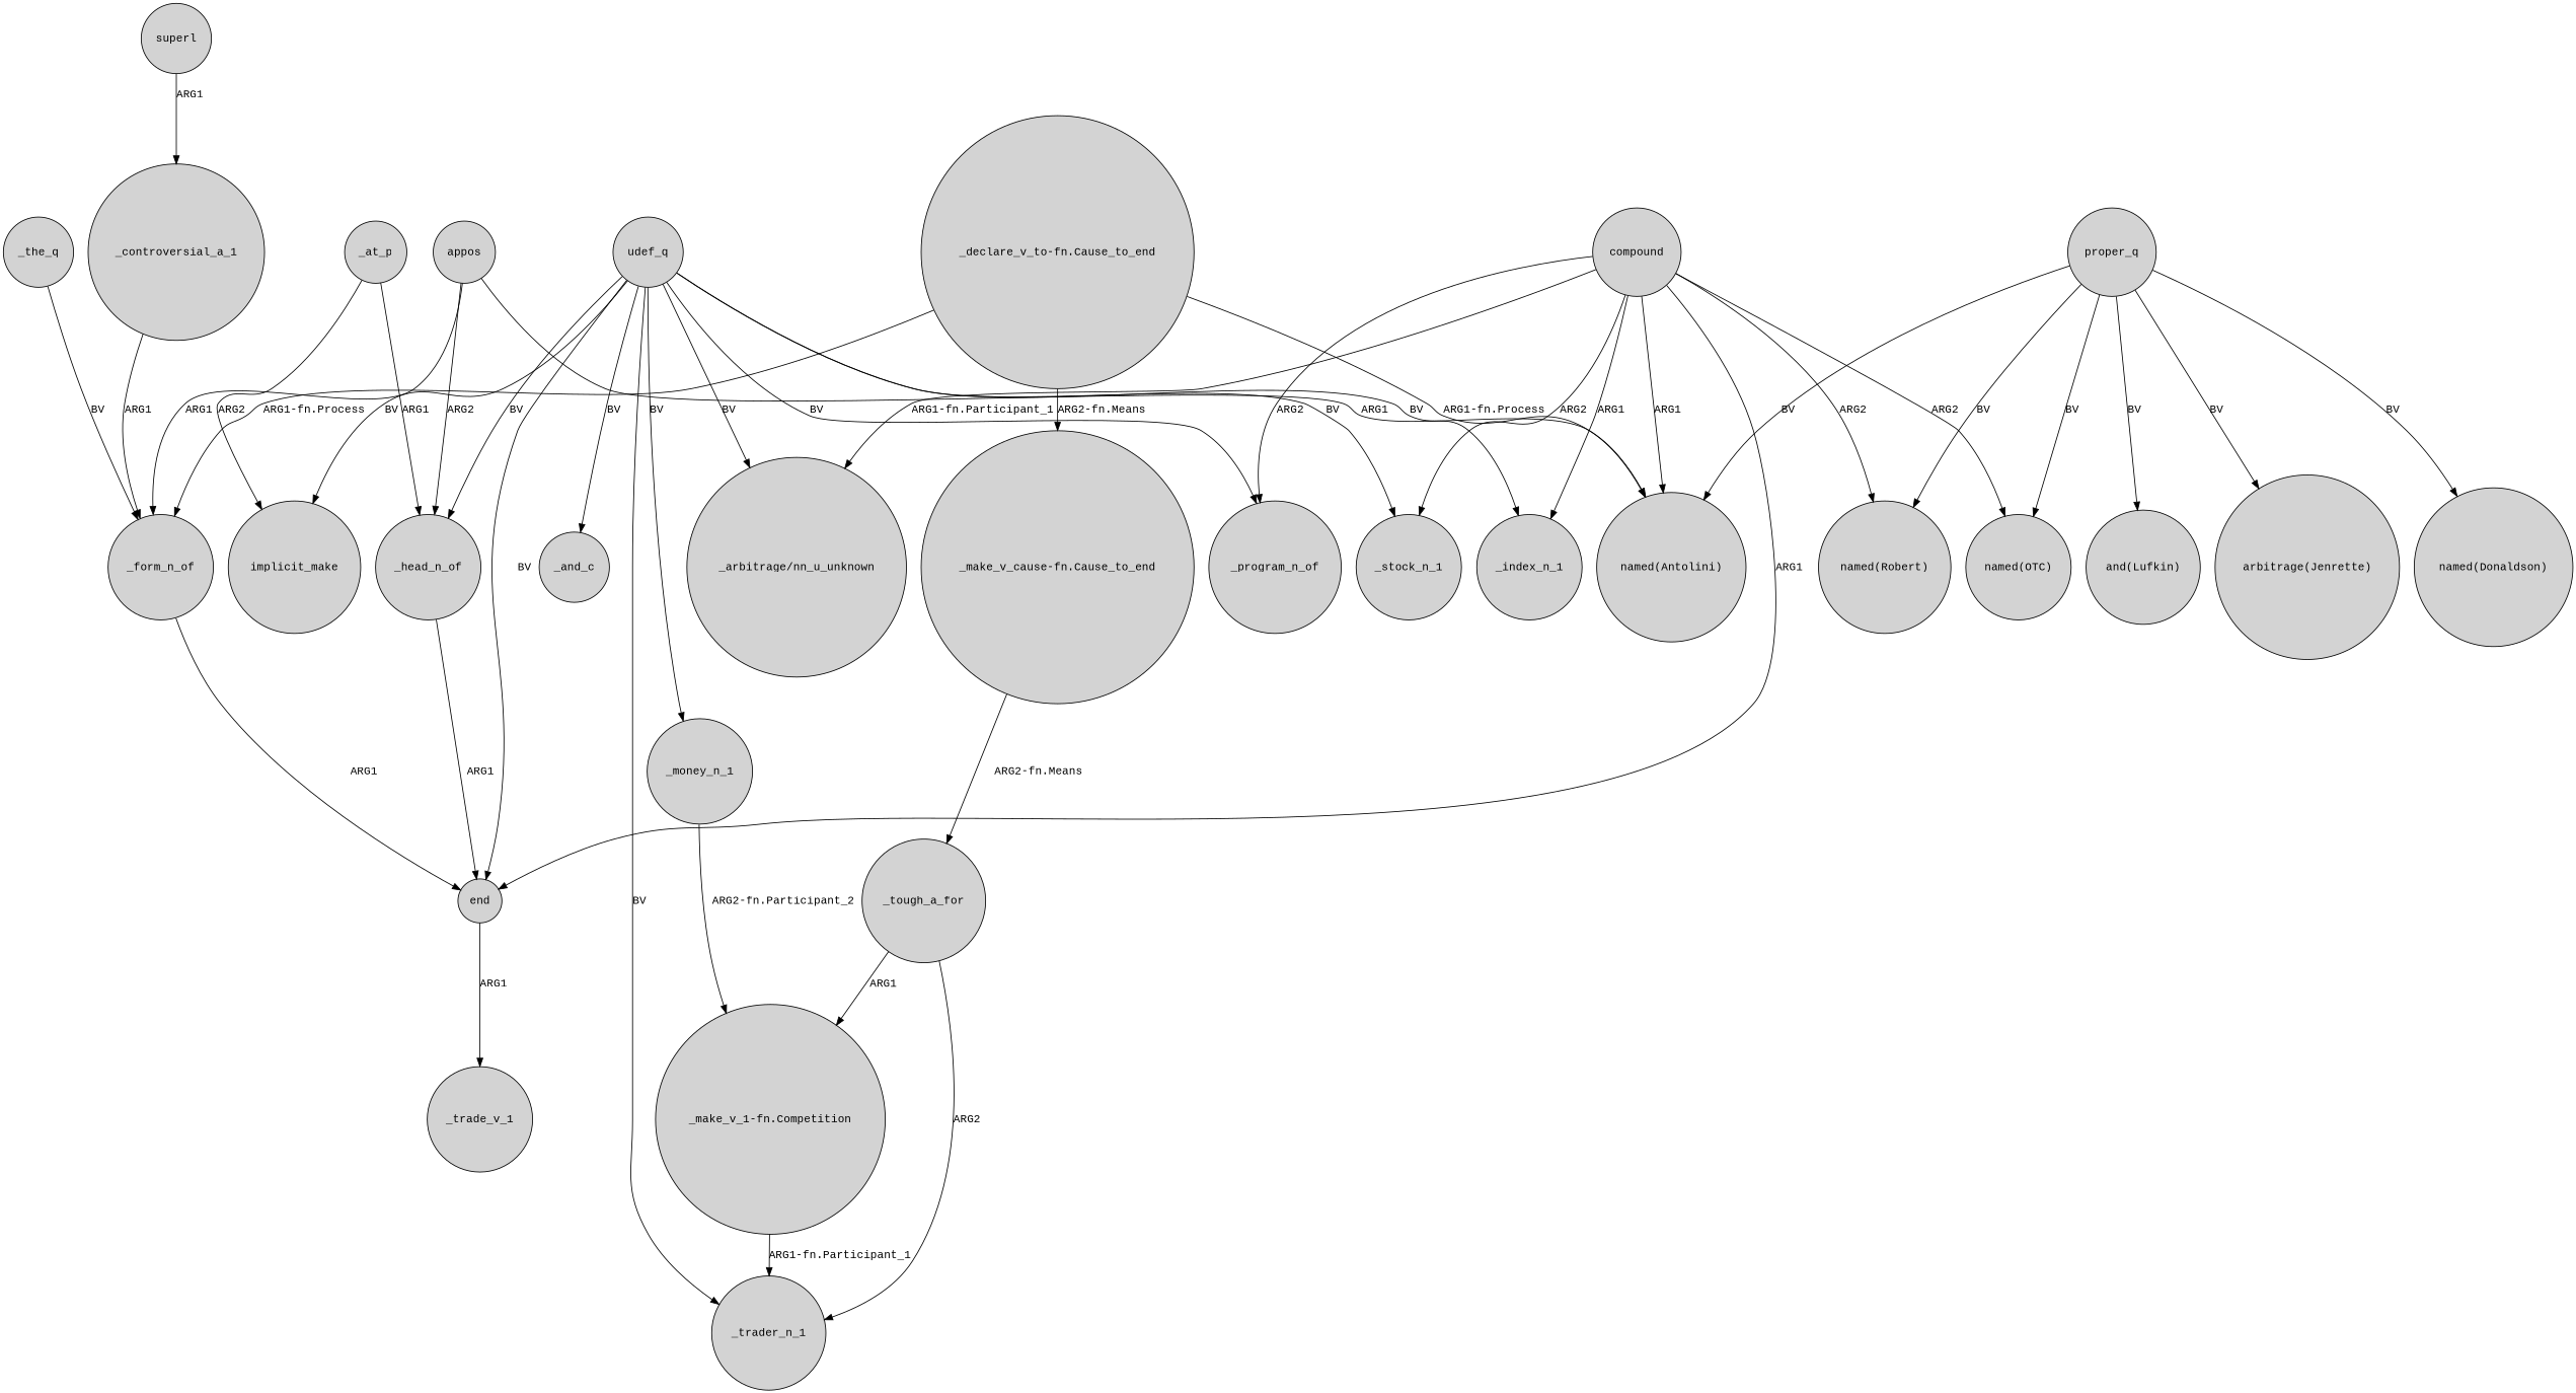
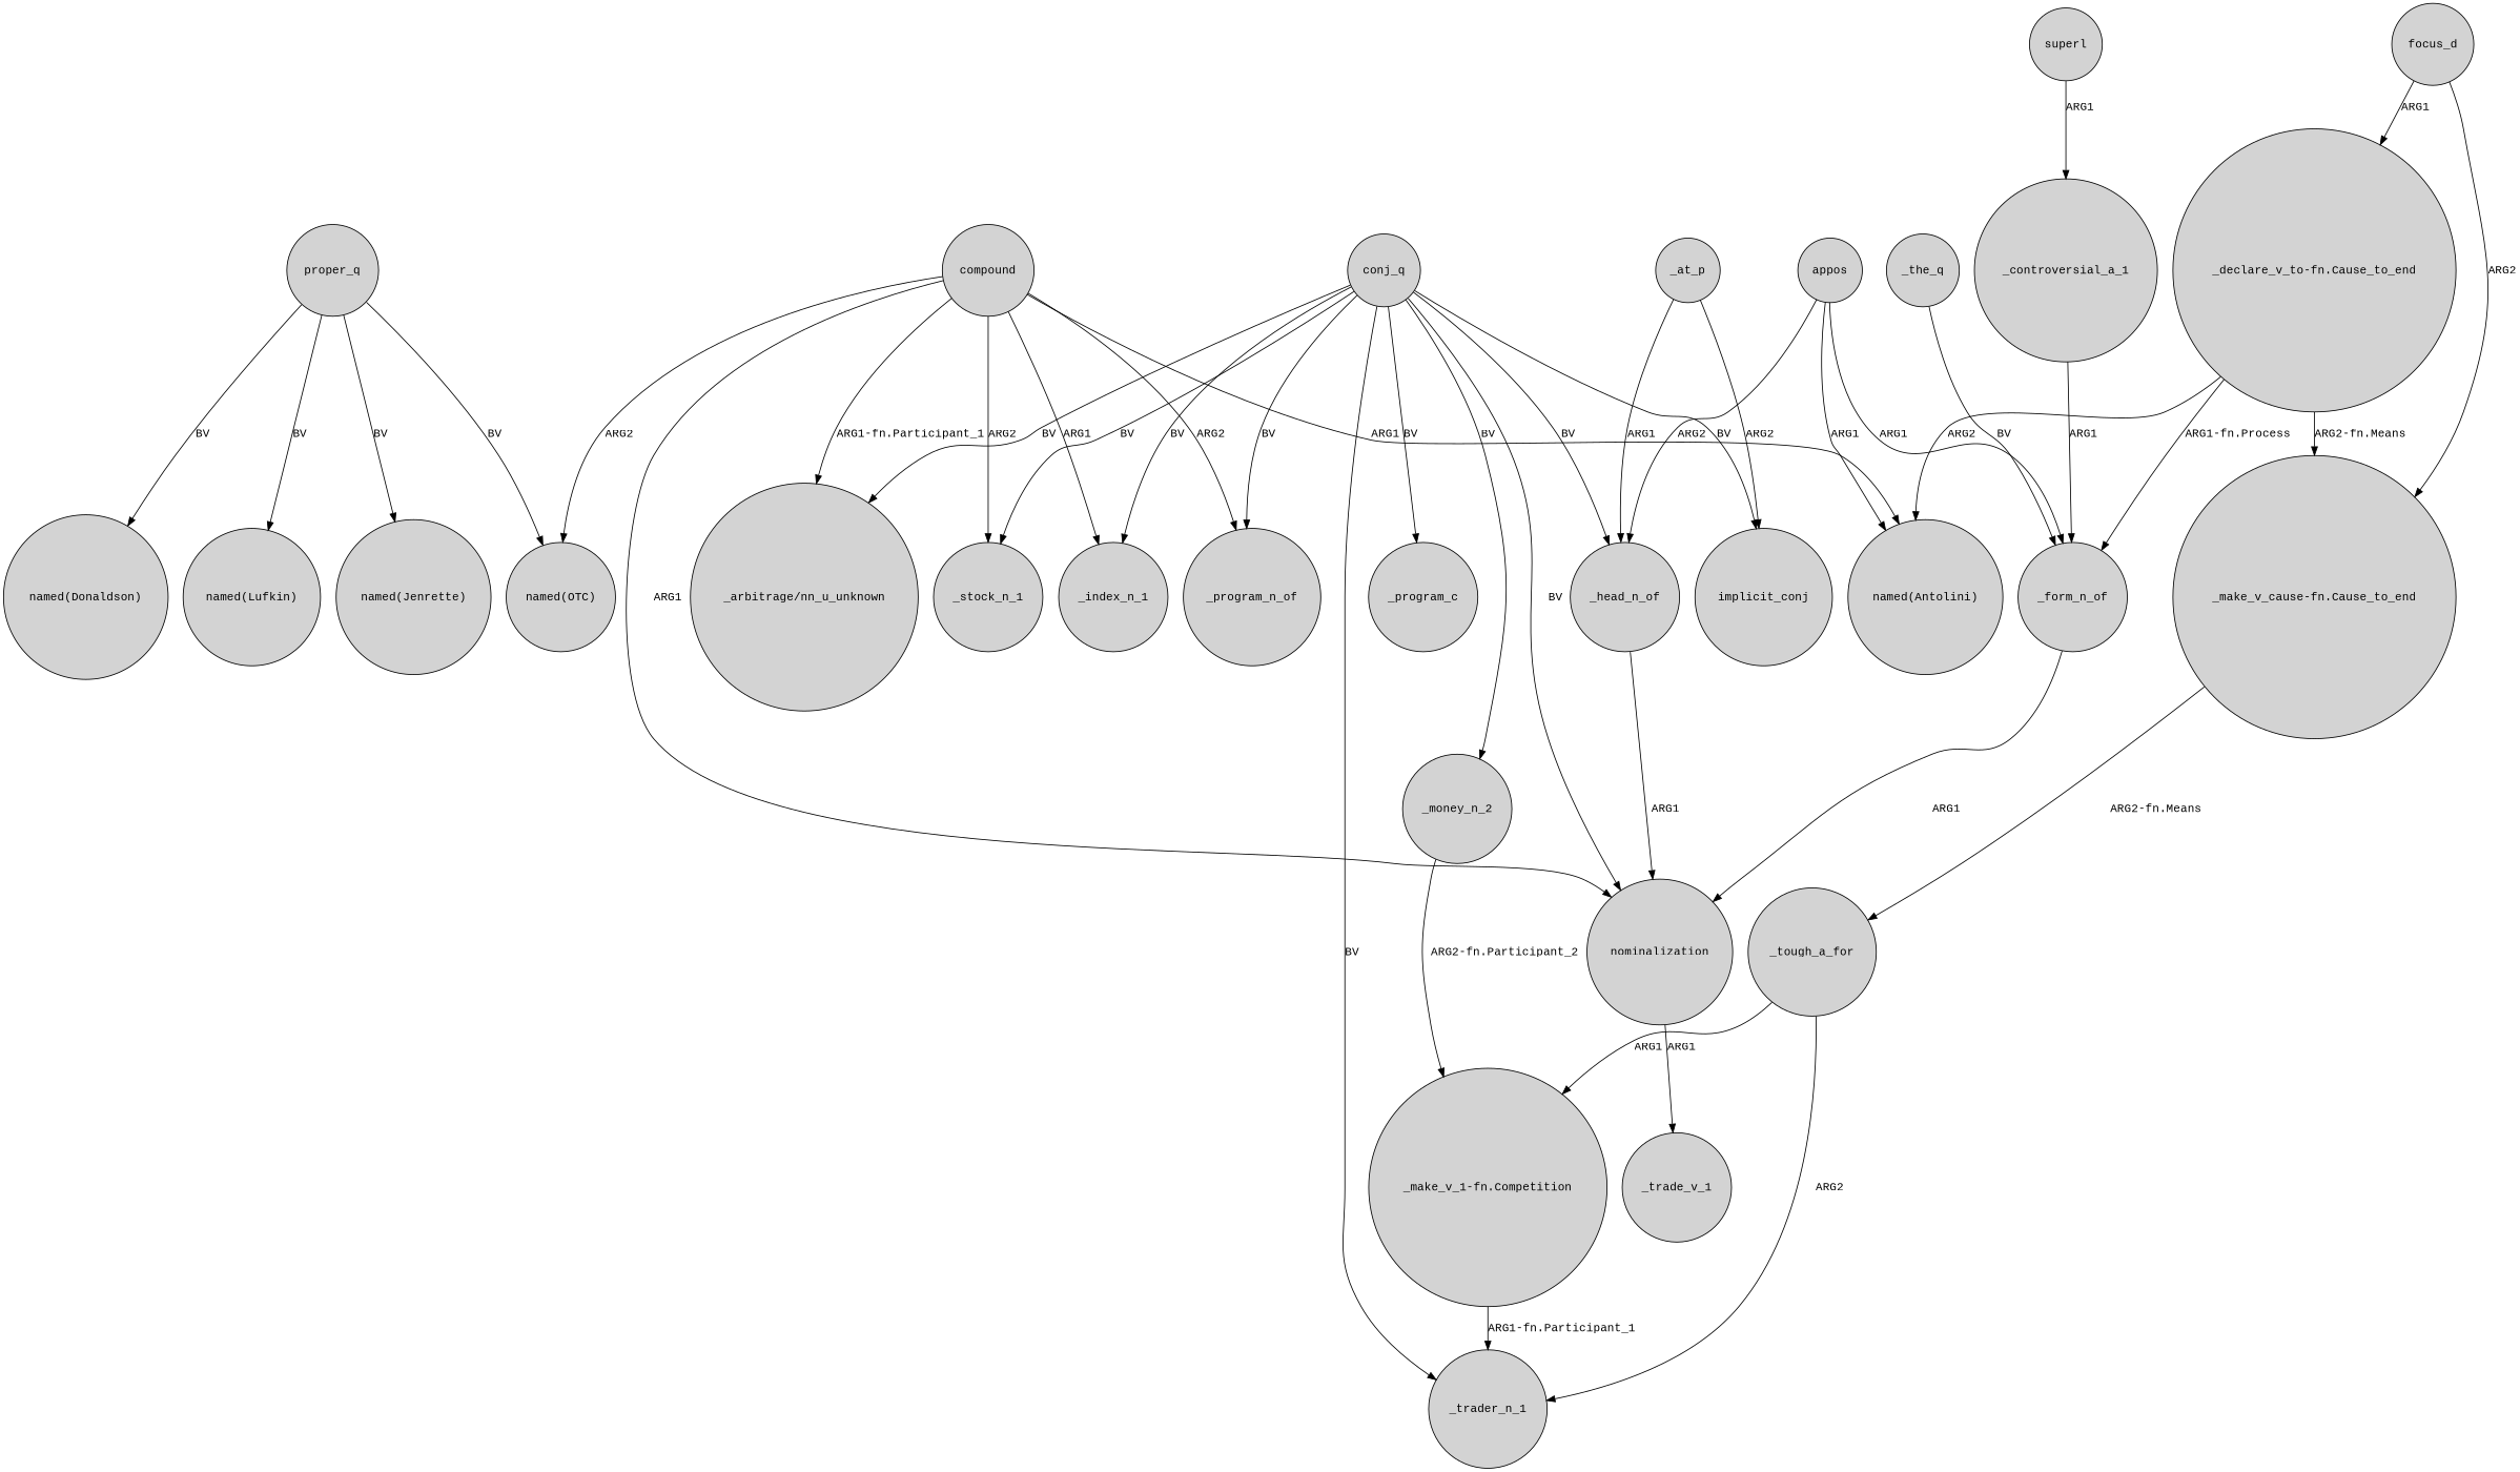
  digraph {
    fontname="Liberation Mono"
    node [fontname="Liberation Mono" shape=circle style=filled]
    edge [fontname="Liberation Mono"]
    _head_n_of
-   nominalization [label=end]
+   nominalization
    _trade_v_1
    proper_q
    "named(Donaldson)"
    "named(Antolini)"
-   "named(Lufkin)" [label="and(Lufkin)"]
-   "named(Jenrette)" [label="arbitrage(Jenrette)"]
-   "named(Robert)"
+   "named(Lufkin)"
+   "named(Jenrette)"
    "named(OTC)"
    appos
    _form_n_of
    _tough_a_for
    "_make_v_1-fn.Competition"
    _trader_n_1
-   _money_n_1
-   udef_q
+   _money_n_1 [label=_money_n_2]
+   udef_q [label=conj_q]
    "_arbitrage/nn_u_unknown"
    _index_n_1
-   _and_c
+   _and_c [label=_program_c]
    _program_n_of
-   implicit_conj [label=implicit_make]
+   implicit_conj
    _stock_n_1
    superl
    _controversial_a_1
    compound
    _at_p
    _the_q
+   focus_d
    "_declare_v_to-fn.Cause_to_end"
    "_make_v_cause-fn.Cause_to_end"
    _head_n_of -> nominalization [label=ARG1]
    nominalization -> _trade_v_1 [label=ARG1]
    proper_q -> "named(Donaldson)" [label=BV]
-   proper_q -> "named(Antolini)" [label=BV]
    proper_q -> "named(Lufkin)" [label=BV]
    proper_q -> "named(Jenrette)" [label=BV]
-   proper_q -> "named(Robert)" [label=BV]
    proper_q -> "named(OTC)" [label=BV]
    appos -> _head_n_of [label=ARG2]
    appos -> "named(Antolini)" [label=ARG1]
    appos -> _form_n_of [label=ARG1]
    _form_n_of -> nominalization [label=ARG1]
    _tough_a_for -> "_make_v_1-fn.Competition" [label=ARG1]
    _tough_a_for -> _trader_n_1 [label=ARG2]
    "_make_v_1-fn.Competition" -> _trader_n_1 [label="ARG1-fn.Participant_1"]
    _money_n_1 -> "_make_v_1-fn.Competition" [label="ARG2-fn.Participant_2"]
    udef_q -> _head_n_of [label=BV]
    udef_q -> nominalization [label=BV]
    udef_q -> _trader_n_1 [label=BV]
    udef_q -> _money_n_1 [label=BV]
    udef_q -> "_arbitrage/nn_u_unknown" [label=BV]
    udef_q -> _index_n_1 [label=BV]
    udef_q -> _and_c [label=BV]
    udef_q -> _program_n_of [label=BV]
    udef_q -> implicit_conj [label=BV]
    udef_q -> _stock_n_1 [label=BV]
    superl -> _controversial_a_1 [label=ARG1]
    _controversial_a_1 -> _form_n_of [label=ARG1]
    compound -> nominalization [label=ARG1]
    compound -> "named(Antolini)" [label=ARG1]
-   compound -> "named(Robert)" [label=ARG2]
    compound -> "named(OTC)" [label=ARG2]
    compound -> "_arbitrage/nn_u_unknown" [label="ARG1-fn.Participant_1"]
    compound -> _index_n_1 [label=ARG1]
    compound -> _program_n_of [label=ARG2]
    compound -> _stock_n_1 [label=ARG2]
    _at_p -> _head_n_of [label=ARG1]
    _at_p -> implicit_conj [label=ARG2]
    _the_q -> _form_n_of [label=BV]
-   "_declare_v_to-fn.Cause_to_end" -> "named(Antolini)" [label="ARG1-fn.Process"]
+   focus_d -> "_declare_v_to-fn.Cause_to_end" [label=ARG1]
+   focus_d -> "_make_v_cause-fn.Cause_to_end" [label=ARG2]
+   "_declare_v_to-fn.Cause_to_end" -> "named(Antolini)" [label=ARG2]
    "_declare_v_to-fn.Cause_to_end" -> _form_n_of [label="ARG1-fn.Process"]
    "_declare_v_to-fn.Cause_to_end" -> "_make_v_cause-fn.Cause_to_end" [label="ARG2-fn.Means"]
    "_make_v_cause-fn.Cause_to_end" -> _tough_a_for [label="ARG2-fn.Means"]
  }
